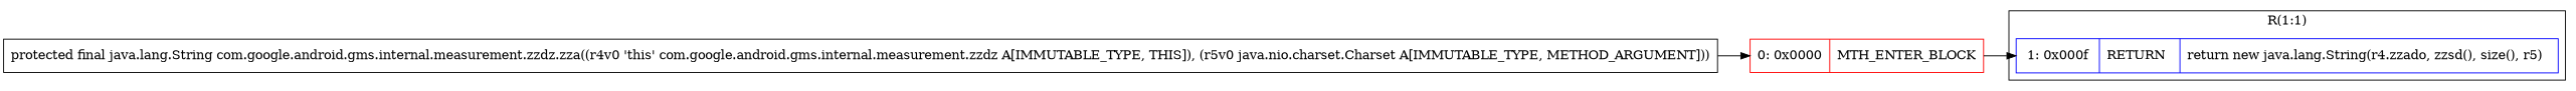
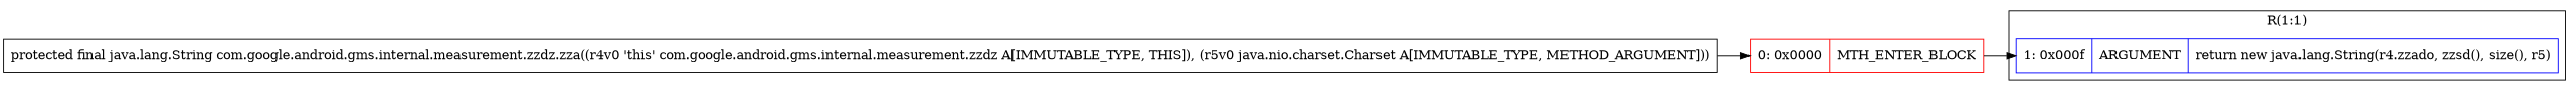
  digraph {
    rankdir=LR
    node [shape=record]
-   n1 [color=blue label="{1\:\ 0x000f|RETURN\l|return new java.lang.String(r4.zzado, zzsd(), size(), r5)\l}"]
+   n1 [color=blue label="{1\:\ 0x000f|ARGUMENT\l|return new java.lang.String(r4.zzado, zzsd(), size(), r5)\l}"]
    n2 [color=red label="{0\:\ 0x0000|MTH_ENTER_BLOCK\l}"]
    n3 [label="{protected final java.lang.String com.google.android.gms.internal.measurement.zzdz.zza((r4v0 'this' com.google.android.gms.internal.measurement.zzdz A[IMMUTABLE_TYPE, THIS]), (r5v0 java.nio.charset.Charset A[IMMUTABLE_TYPE, METHOD_ARGUMENT])) }"]
    subgraph cluster_1 {
      label="R(1:1)"
      n1
    }
    n2 -> n1
    n3 -> n2
  }
